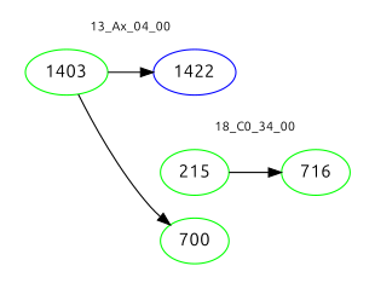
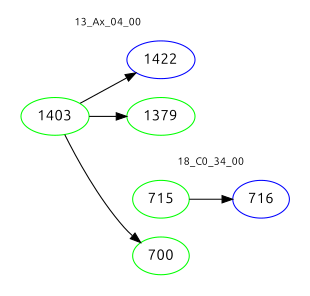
  digraph {
    fontname=Ubuntu
    rankdir=LR
    node [color=green fontname=Ubuntu]
    edge [color=black fontname=Ubuntu]
    n1 [label=1403]
+   n2 [label=1379]
    n3 [color=blue label=1422]
-   n4 [label=215]
+   n4 [label=715]
    n5 [label=700]
-   n6 [label=716]
+   n6 [color=blue label=716]
    subgraph cluster_1 {
      color=white
      fontsize=10
      label="13_Ax_04_00"
      n1
+     n2
      n3
    }
    subgraph cluster_2 {
      color=white
      fontsize=10
      label="18_C0_34_00"
      n4
      n5
      n6
    }
+   n1 -> n2
    n1 -> n3
    n1 -> n5
    n4 -> n6
  }
